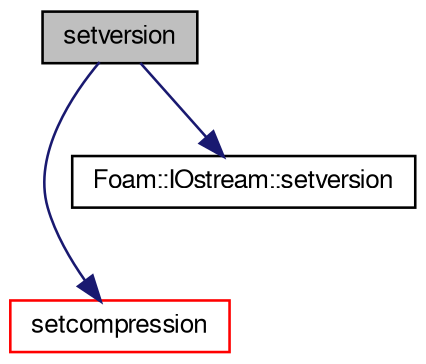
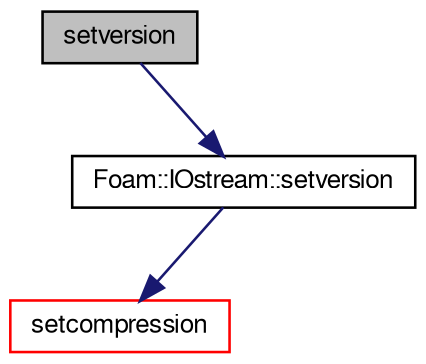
  digraph {
    rankdir=TB
    node [color=black fontname=FreeSans fontsize=10 shape=record]
    edge [color=midnightblue fontname=FreeSans fontsize=10 labelfontname=FreeSans labelfontsize=10 style=solid]
    n1 [fillcolor=grey75 fontcolor=black height=0.2 label=setversion style=filled width=0.4]
    n2 [color=red height=0.2 label=setcompression width=0.4]
    n3 [height=0.2 label="Foam::IOstream::setversion" width=0.4]
-   n1 -> n2
+   n3 -> n2
    n1 -> n3
  }
